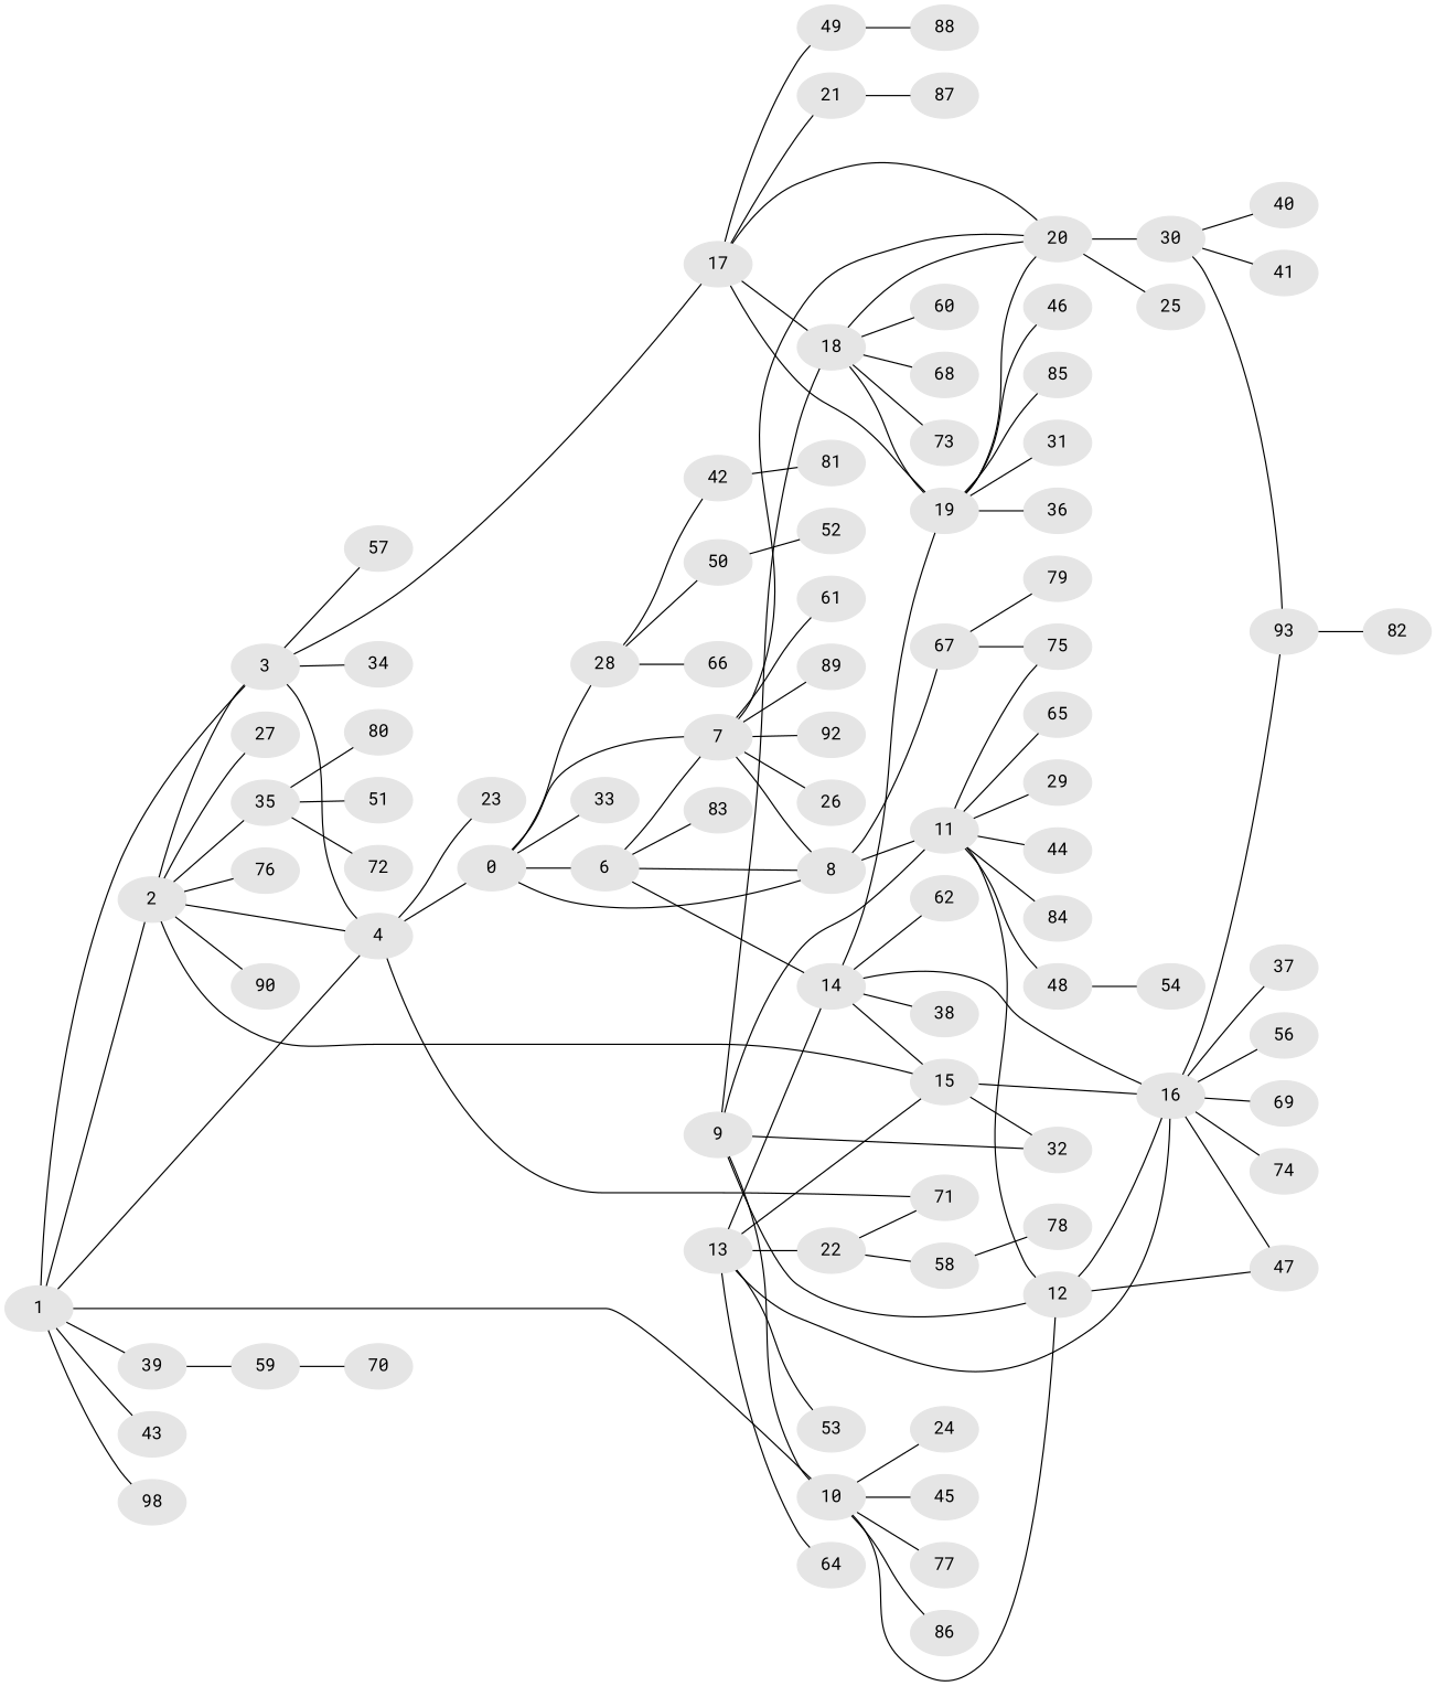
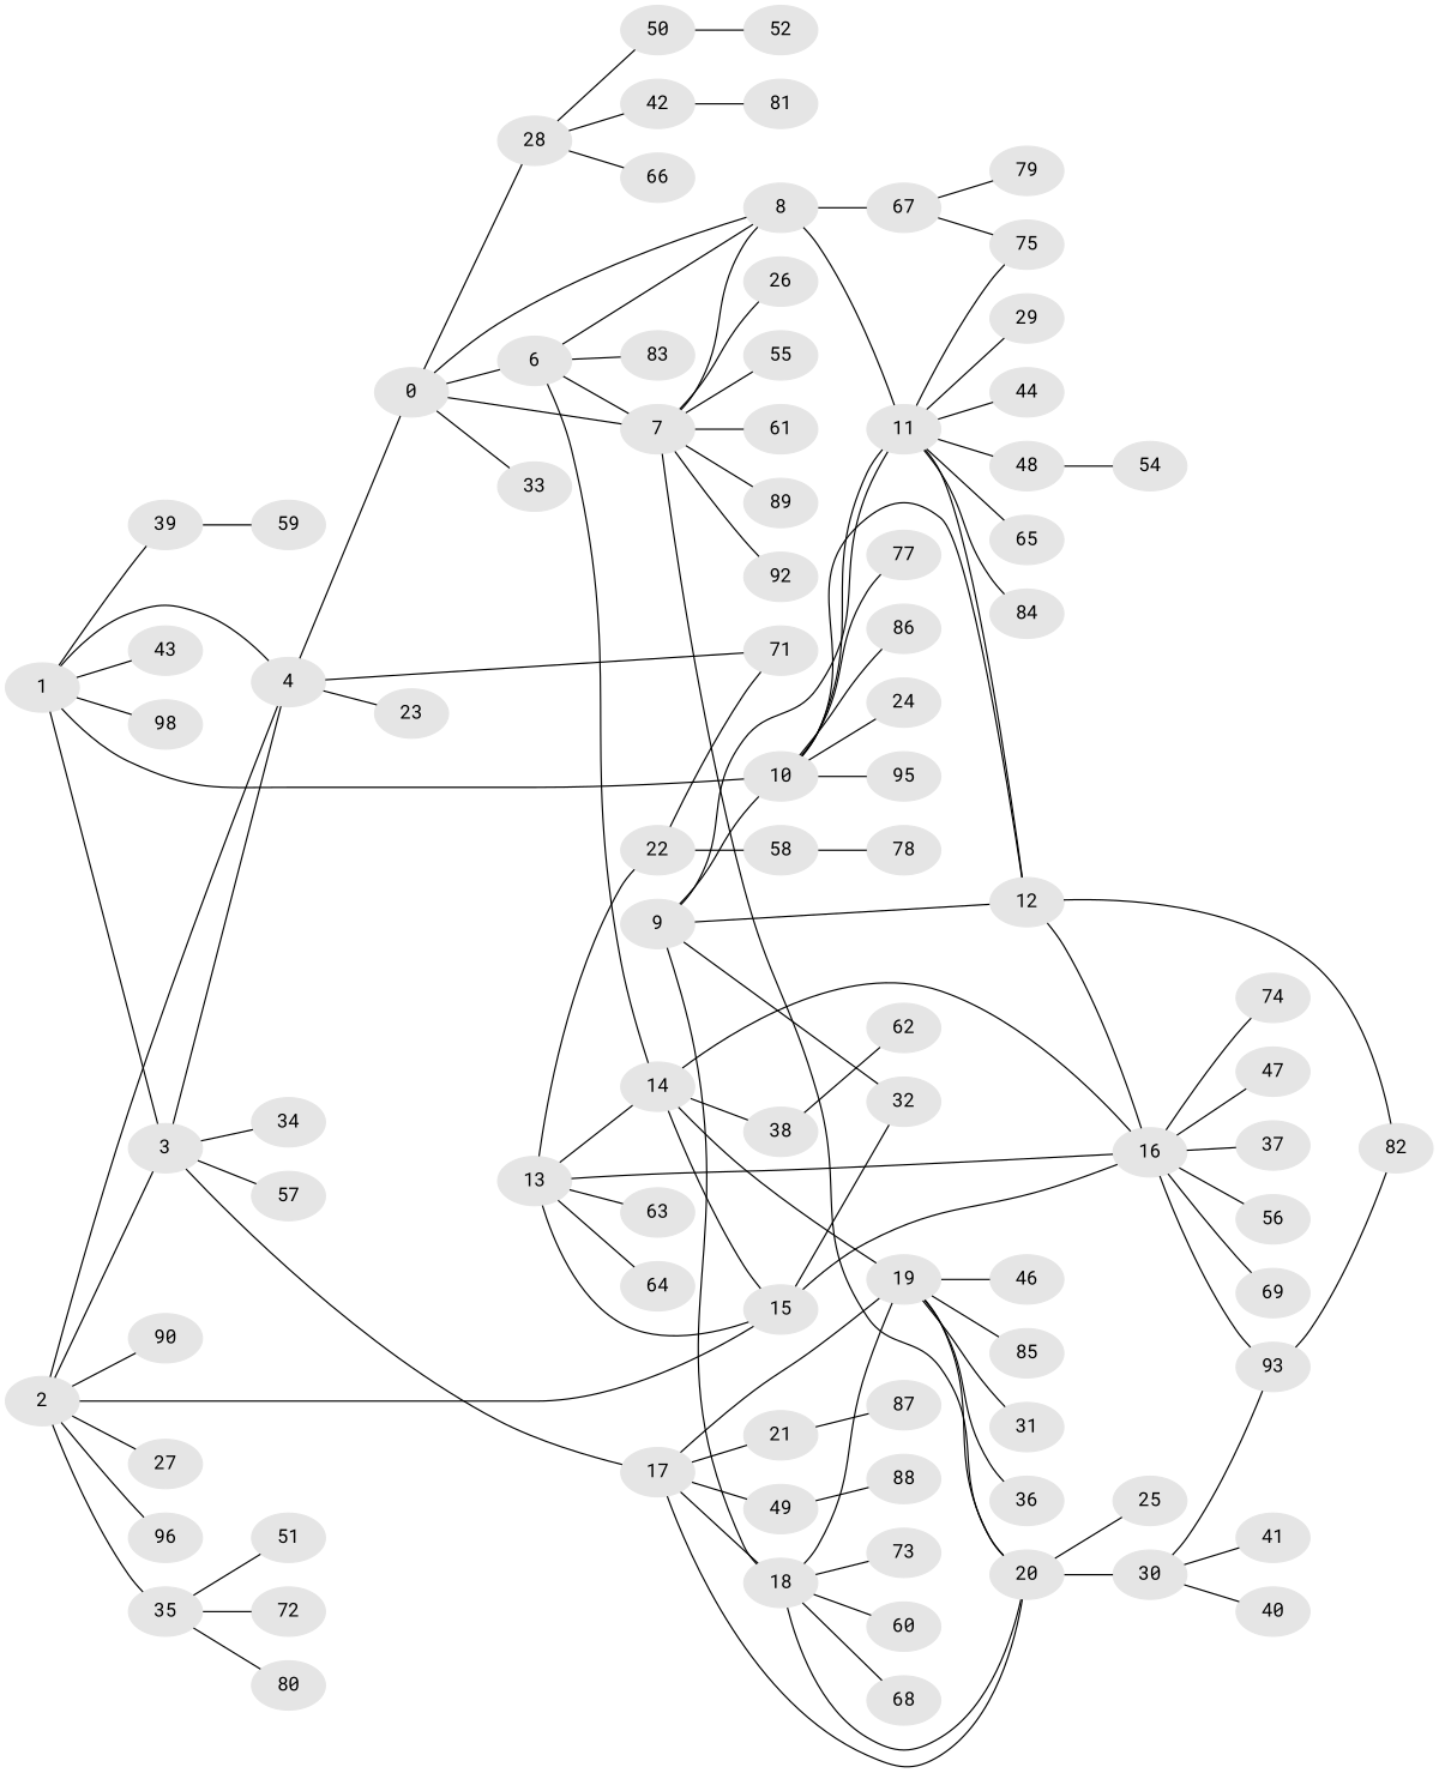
  graph {
    fontname="Roboto Mono"
    rankdir=LR
    node [color=gray90 fontname="Roboto Mono" style=filled]
    edge [fontname="Roboto Mono"]
    1
    2
    3
    4
    10
    39
    43
    n8 [label=98]
    15
    27
    35
-   76
+   76 [label=96]
    90
    17
    34
    57
    n17 [label=0]
    23
    71
    11
    12
    24
-   45
+   45 [label=95]
    77
    86
    59
    32
    16
    51
    72
    80
    20
    18
    19
    21
    49
    6
    7
    8
    28
    33
    14
    83
    26
+   55
    61
    89
    92
    67
    42
    50
    66
    38
    62
    25
    30
    29
    44
    48
    65
    75
    84
    9
    47
    60
    68
    73
    54
    37
    n70 [label=93]
    56
    69
    74
    13
    22
-   63 [label=53]
+   63
    64
    58
    31
    36
    46
    85
    79
    82
    87
    88
    40
    41
    78
    81
    52
-   70
-   1 -- 2
    1 -- 3
    1 -- 4
    1 -- 10
    1 -- 39
    1 -- 43
    1 -- n8
    2 -- 3
    2 -- 4
    2 -- 15
    2 -- 27
    2 -- 35
    2 -- 76
    2 -- 90
    3 -- 4
    3 -- 17
    3 -- 34
    3 -- 57
    4 -- n17
    4 -- 23
    4 -- 71
+   10 -- 11
    10 -- 12
    10 -- 24
    10 -- 45
    10 -- 77
    10 -- 86
    39 -- 59
    15 -- 32
    15 -- 16
    35 -- 51
    35 -- 72
    35 -- 80
    17 -- 20
    17 -- 18
    17 -- 19
    17 -- 21
    17 -- 49
    n17 -- 6
    n17 -- 7
    n17 -- 8
    n17 -- 28
    n17 -- 33
    11 -- 12
    11 -- 29
    11 -- 44
    11 -- 48
    11 -- 65
    11 -- 75
    11 -- 84
    12 -- 16
-   12 -- 47
-   59 -- 70
+   12 -- 82
    16 -- 47
    16 -- 37
    16 -- n70
    16 -- 56
    16 -- 69
    16 -- 74
    20 -- 25
    20 -- 30
    18 -- 20
    18 -- 19
    18 -- 60
    18 -- 68
    18 -- 73
    19 -- 20
    19 -- 31
    19 -- 36
    19 -- 46
    19 -- 85
    21 -- 87
    49 -- 88
    6 -- 7
    6 -- 8
    6 -- 14
    6 -- 83
    7 -- 20
    7 -- 8
    7 -- 26
+   7 -- 55
    7 -- 61
    7 -- 89
    7 -- 92
    8 -- 11
    8 -- 67
    28 -- 42
    28 -- 50
    28 -- 66
    14 -- 15
    14 -- 16
    14 -- 19
    14 -- 38
-   14 -- 62
+   38 -- 62
    67 -- 75
    67 -- 79
    42 -- 81
    50 -- 52
    30 -- n70
    30 -- 40
    30 -- 41
    48 -- 54
    9 -- 10
    9 -- 11
    9 -- 12
    9 -- 32
    9 -- 18
    n70 -- 82
    13 -- 15
    13 -- 16
    13 -- 14
    13 -- 22
    13 -- 63
    13 -- 64
    22 -- 71
    22 -- 58
    58 -- 78
  }
